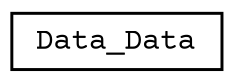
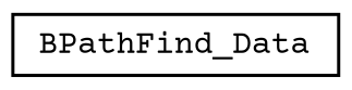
  digraph {
    rankdir=TB
    fontname="Courier Prime"
-   n1 [color=black fillcolor=white fontname="Courier Prime" fontsize=10 height=0.2 label=Data_Data shape=record style=filled width=0.4]
+   n1 [color=black fillcolor=white fontname="Courier Prime" fontsize=10 height=0.2 label=BPathFind_Data shape=record style=filled width=0.4]
  }
